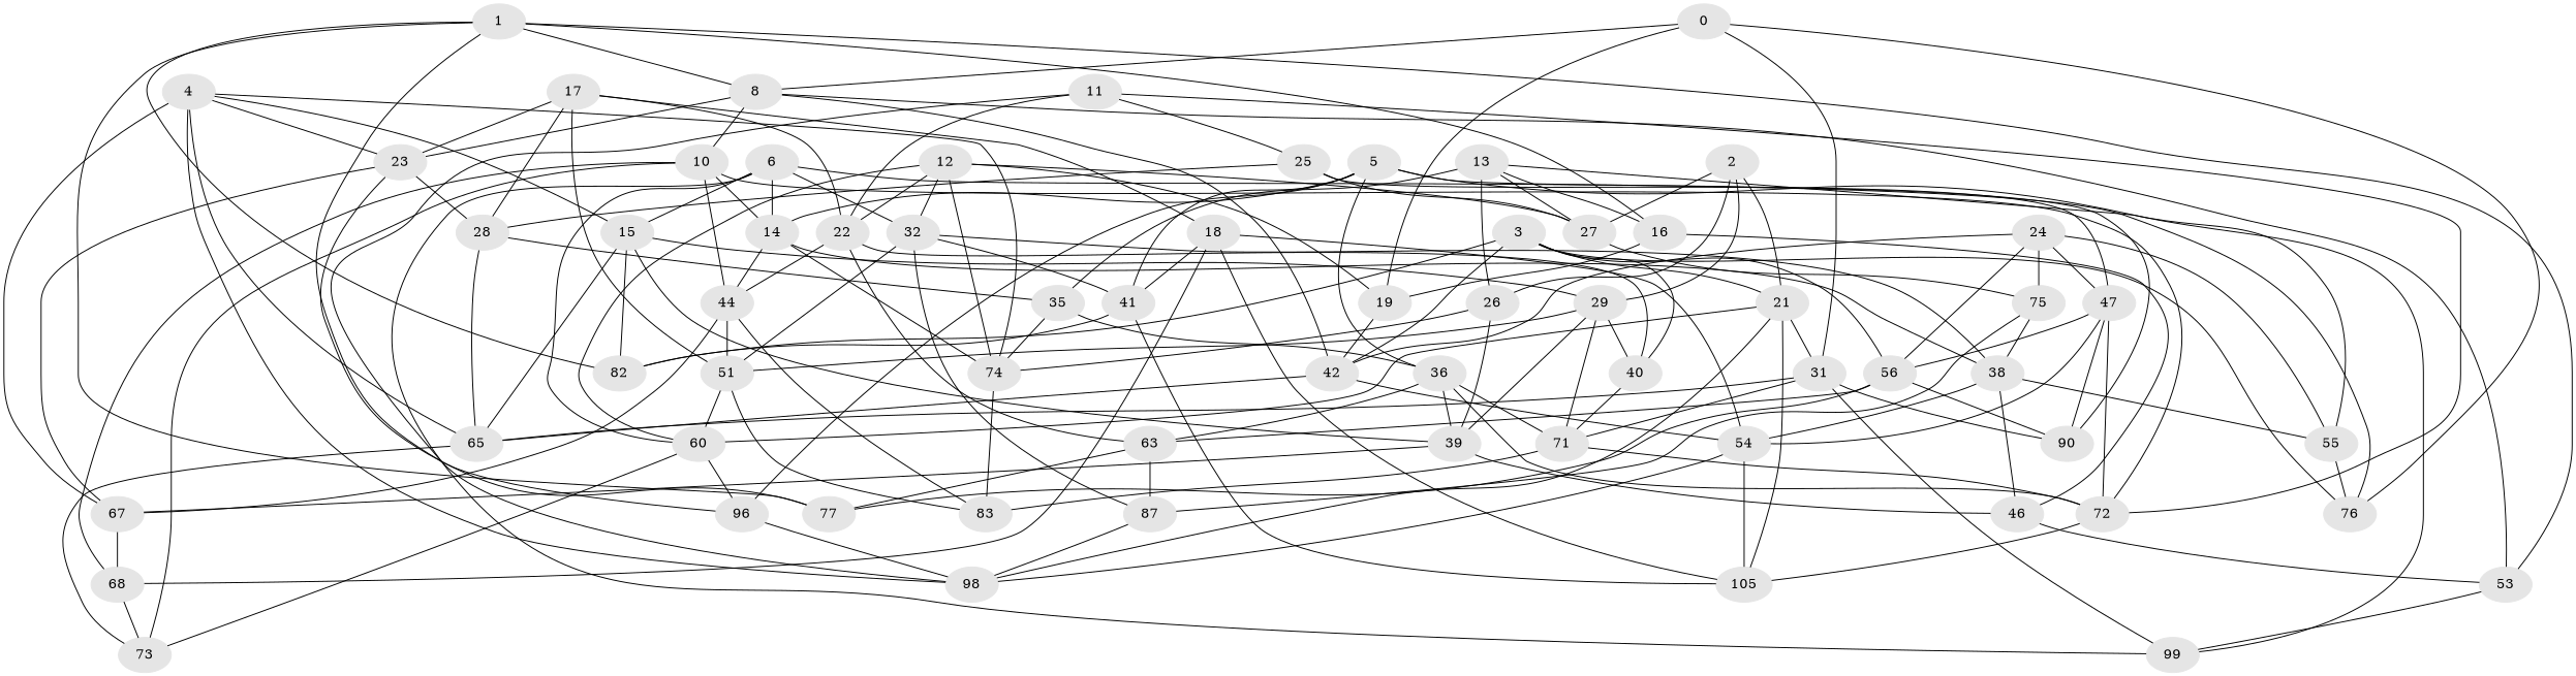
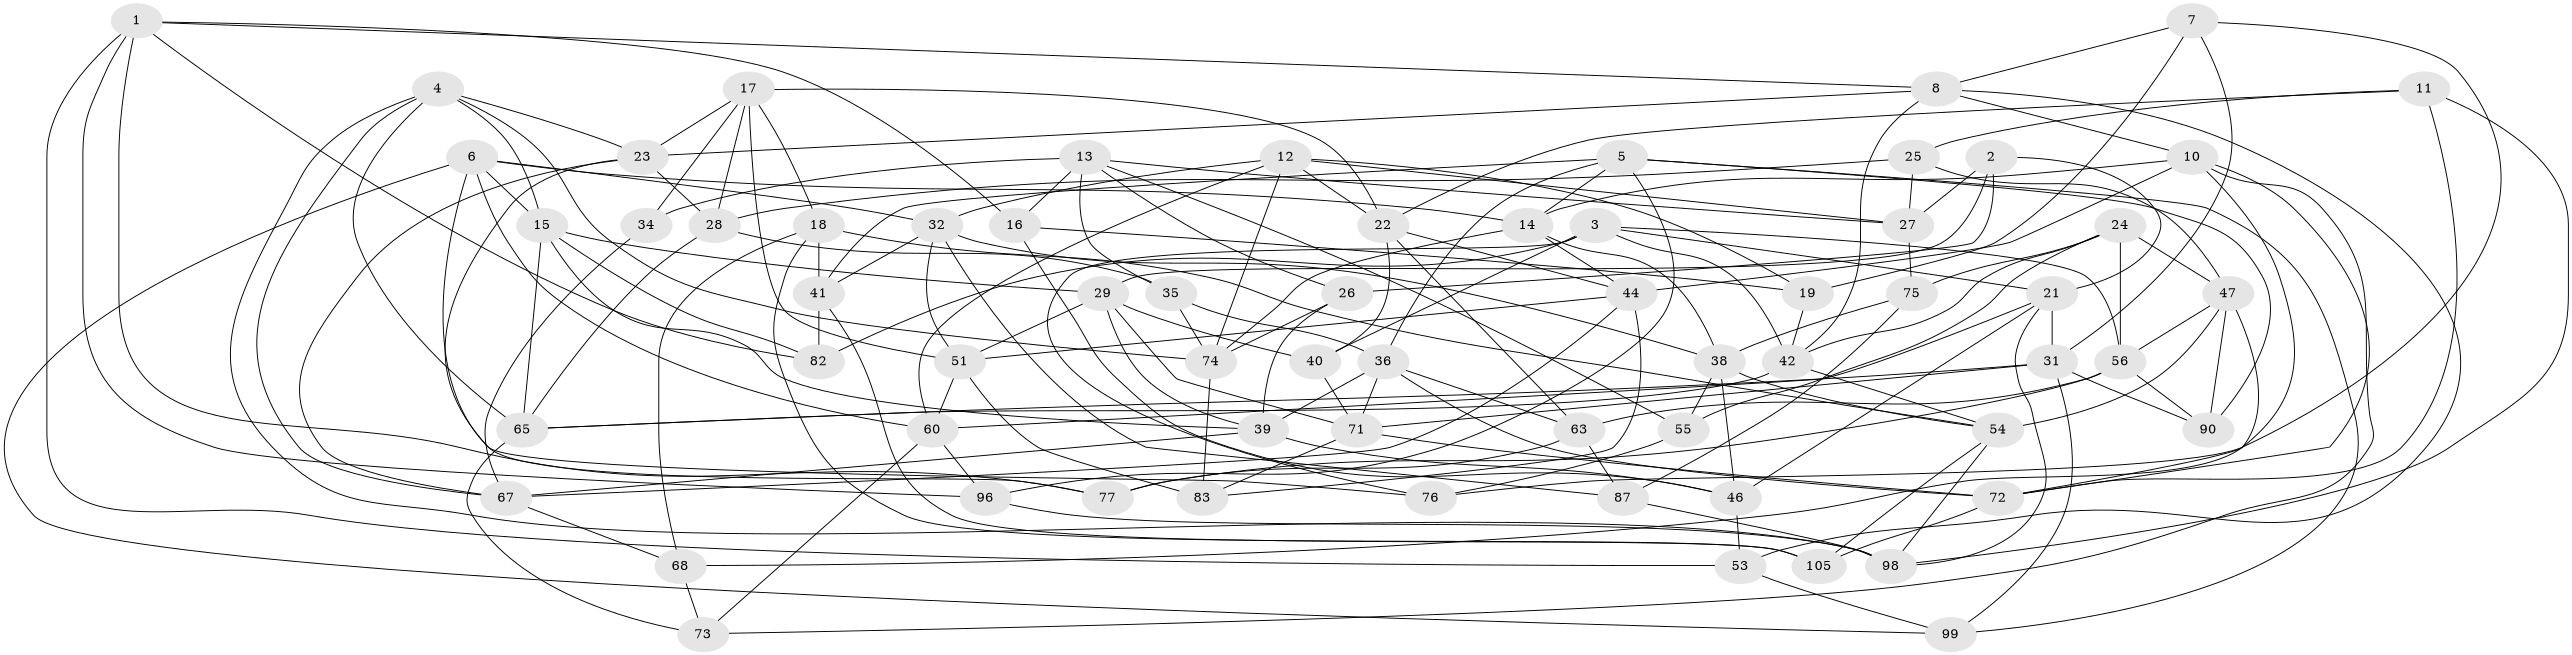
  graph {
    node [color=gray90 style=filled]
    1 [super="+91"]
    8 [super="+33"]
    16
    53
    77
    82
    96
    42 [super="+57"]
    23 [super="+48"]
    10 [super="+58"]
    19
    46 [super="+102"]
    99
    98 [super="+101"]
    21 [super="+45"]
    60 [super="+93"]
    31 [super="+86"]
    2
    26 [super="+89"]
    27 [super="+49"]
    29 [super="+85"]
    74 [super="+92"]
    39 [super="+107"]
    75
    40
    51 [super="+97"]
    71 [super="+103"]
    3 [super="+9"]
    56 [super="+62"]
    76
    65 [super="+69"]
    54 [super="+88"]
    90
    63 [super="+80"]
    4 [super="+30"]
    15 [super="+66"]
    67 [super="+95"]
    28 [super="+59"]
    73
    68
    83
    5 [super="+50"]
    14 [super="+84"]
    36 [super="+43"]
    41 [super="+70"]
    44 [super="+64"]
    38 [super="+106"]
    72 [super="+79"]
    n49 [label=105]
    6 [super="+94"]
    32 [super="+104"]
    87
-   7 [label=0]
+   7
    22 [super="+52"]
    11
    25
    47 [super="+61"]
    12 [super="+37"]
    13 [super="+105"]
+   34
    35
    55
    17 [super="+20"]
    18 [super="+81"]
    24 [super="+78"]
    1 -- 8
    1 -- 16
    1 -- 53
    1 -- 77
    1 -- 82
    1 -- 96
    8 -- 53
    8 -- 42
    8 -- 23
    8 -- 10
    16 -- 19
    16 -- 46
    53 -- 99
    96 -- 98
    42 -- 65
    42 -- 54
    23 -- 77
    23 -- 67
    23 -- 28
    10 -- 73
    10 -- 68
    10 -- 14
    10 -- 44
    10 -- 72
    19 -- 42
    46 -- 53
-   21 -- n49
+   21 -- 46
    21 -- 98
    21 -- 60
    21 -- 31
    60 -- 96
    60 -- 73
    31 -- 99
    31 -- 71
    31 -- 65
    31 -- 90
    2 -- 21
    2 -- 26
    2 -- 27
    2 -- 29
    26 -- 74
    26 -- 39 [weight=2]
    27 -- 75 [weight=2]
    29 -- 39
    29 -- 40
    29 -- 51
    29 -- 71
    74 -- 83
    39 -- 46
    39 -- 67
    75 -- 38
    75 -- 87
    40 -- 71
    51 -- 60
    51 -- 83
    71 -- 83
    71 -- 72
    3 -- 82
    3 -- 42
    3 -- 21
    3 -- 40
    3 -- 56
    3 -- 76
    56 -- 77
    56 -- 90
    56 -- 63
    65 -- 73
    54 -- 98
    54 -- n49
    63 -- 77
    63 -- 87
    4 -- 23
    4 -- 98
    4 -- 74
    4 -- 65
    4 -- 15
    4 -- 67
    15 -- 82
    15 -- 29
    15 -- 39
    15 -- 65
    67 -- 68
    28 -- 65
    28 -- 35
    68 -- 73
    5 -- 96
    5 -- 99
    5 -- 90
    5 -- 14
    5 -- 36
    5 -- 41
    14 -- 74
    14 -- 44
    14 -- 38
    36 -- 39
    36 -- 71
    36 -- 63
    36 -- 72
    41 -- 82
    41 -- n49
    44 -- 51
    44 -- 67
    44 -- 83
    38 -- 46
    38 -- 54
    38 -- 55
    72 -- n49
    6 -- 99
    6 -- 60
    6 -- 76
    6 -- 15
    6 -- 14
    6 -- 32
    32 -- 51
    32 -- 41
    32 -- 38
    32 -- 87
    87 -- 98
    7 -- 8
    7 -- 19
    7 -- 31
    7 -- 76
    22 -- 40
    22 -- 63
    22 -- 44
    11 -- 98
    11 -- 72
    11 -- 22
    11 -- 25
    25 -- 27
    25 -- 28
    25 -- 47
    47 -- 56
    47 -- 54
    47 -- 90
    47 -- 72
    12 -- 19
    12 -- 60
    12 -- 27
    12 -- 74
    12 -- 32
    12 -- 22
    13 -- 16
    13 -- 26
    13 -- 27
+   13 -- 34
    13 -- 35
    13 -- 55
+   34 -- 67
    35 -- 74
    35 -- 36
    55 -- 76
    17 -- 23
    17 -- 51
    17 -- 28
    17 -- 22
+   17 -- 34
    17 -- 18
    18 -- 54
    18 -- 68
    18 -- 41
    18 -- n49
    24 -- 42
    24 -- 75
    24 -- 56
    24 -- 47
    24 -- 55
  }
